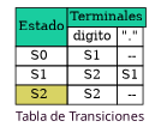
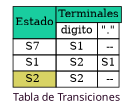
  digraph {
    label=< <font color= "#290524" face="Impact" size="30">Tabla de Transiciones</font> >
-   n1 [label=<      <table border='0' cellborder='1' cellspacing='0'>        <tr>             <td bgcolor="#19CD9F"  rowspan="2" colspan="1">Estado</td>             <td bgcolor="#19CD9F" colspan="999">Terminales</td>         </tr>                        <tr>            <td>digito</td>              <td>"."</td>          </tr>         <tr>             <td  >S0 </td>            <td>S1</td>              <td> --</td>             </tr>          <tr>             <td  >S1 </td>            <td>S2</td>              <td>S1</td>              </tr>          <tr>             <td bgcolor="#D8D364" >S2 </td>            <td>S2</td>              <td> --</td>             </tr>       </table>   > shape=plaintext]
+   n1 [label=<      <table border='0' cellborder='1' cellspacing='0'>        <tr>             <td bgcolor="#19CD9F"  rowspan="2" colspan="1">Estado</td>             <td bgcolor="#19CD9F" colspan="999">Terminales</td>         </tr>                        <tr>            <td>digito</td>              <td>"."</td>          </tr>         <tr>             <td  >S7 </td>            <td>S1</td>              <td> --</td>             </tr>          <tr>             <td  >S1 </td>            <td>S2</td>              <td>S1</td>              </tr>          <tr>             <td bgcolor="#D8D364" >S2 </td>            <td>S2</td>              <td> --</td>             </tr>       </table>   > shape=plaintext]
  }
